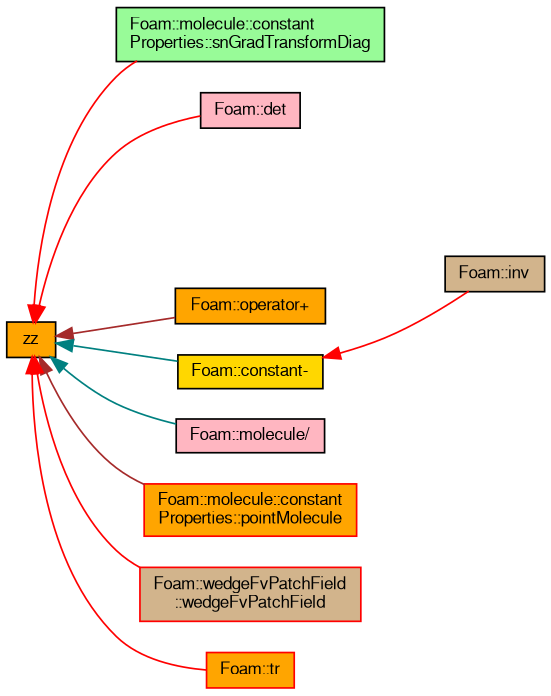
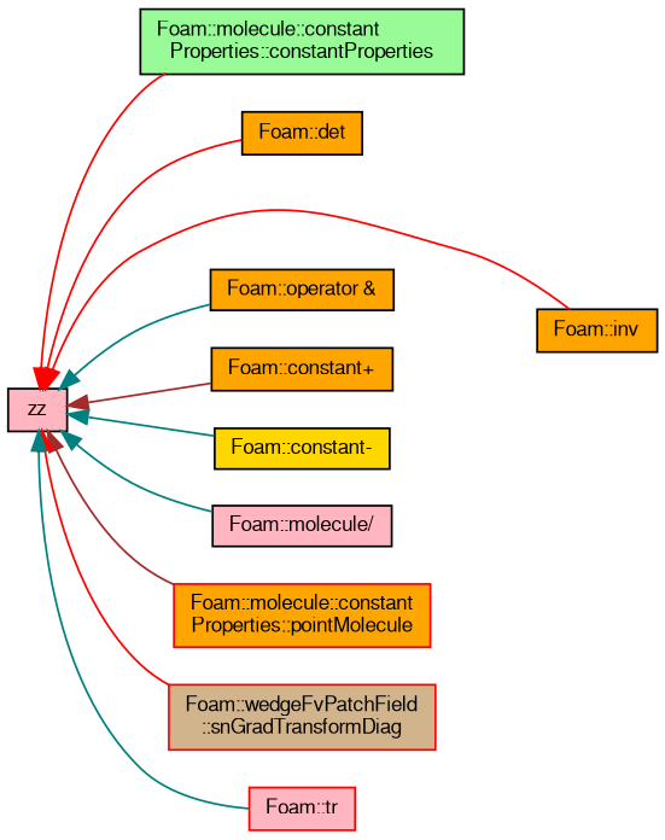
  digraph {
    rankdir=LR
    node [color=black fillcolor=orange fontname=FreeSans fontsize=10 shape=record style=filled]
    edge [color=red dir=back fontname=FreeSans fontsize=10 labelfontname=FreeSans labelfontsize=10 style=solid]
-   n1 [fontcolor=black height=0.2 label=zz width=0.4]
-   n2 [fillcolor=palegreen height=0.2 label="Foam::molecule::constant\lProperties::snGradTransformDiag" width=0.4]
-   n3 [fillcolor=lightpink height=0.2 label="Foam::det" width=0.4]
-   n4 [fillcolor=tan height=0.2 label="Foam::inv" width=0.4]
-   n6 [height=0.2 label="Foam::operator+" width=0.4]
+   n1 [fillcolor=lightpink fontcolor=black height=0.2 label=zz width=0.4]
+   n2 [fillcolor=palegreen height=0.2 label="Foam::molecule::constant\lProperties::constantProperties" width=0.4]
+   n3 [height=0.2 label="Foam::det" width=0.4]
+   n4 [height=0.2 label="Foam::inv" width=0.4]
+   n5 [height=0.2 label="Foam::operator &" width=0.4]
+   n6 [height=0.2 label="Foam::constant+" width=0.4]
    n7 [fillcolor=gold height=0.2 label="Foam::constant-" width=0.4]
    n8 [fillcolor=lightpink height=0.2 label="Foam::molecule/" width=0.4]
    n9 [color=red height=0.2 label="Foam::molecule::constant\lProperties::pointMolecule" width=0.4]
-   n10 [color=red fillcolor=tan height=0.2 label="Foam::wedgeFvPatchField\l::wedgeFvPatchField" width=0.4]
-   n11 [color=red height=0.2 label="Foam::tr" width=0.4]
+   n10 [color=red fillcolor=tan height=0.2 label="Foam::wedgeFvPatchField\l::snGradTransformDiag" width=0.4]
+   n11 [color=red fillcolor=lightpink height=0.2 label="Foam::tr" width=0.4]
    n1 -> n2
    n1 -> n3
-   n7 -> n4
+   n1 -> n4
+   n1 -> n5 [color=teal]
    n1 -> n6 [color=brown]
    n1 -> n7 [color=teal]
    n1 -> n8 [color=teal]
    n1 -> n9 [color=brown]
    n1 -> n10
-   n1 -> n11
+   n1 -> n11 [color=teal]
  }
